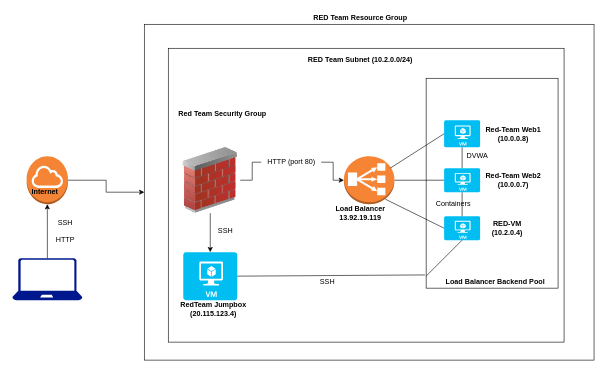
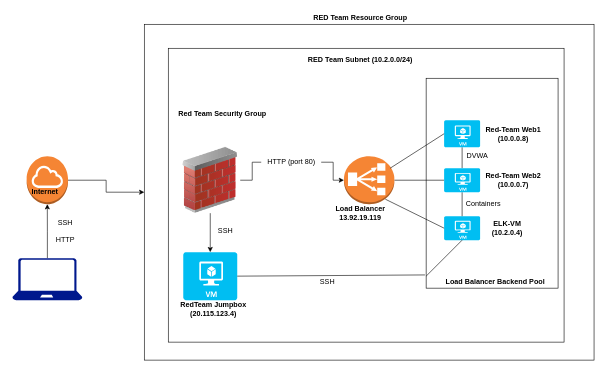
  <mxCell id="0" />
  <mxCell id="1" parent="0" />
  <mxCell id="2" value="" style="whiteSpace=wrap;html=1;fillColor=none;" vertex="1" parent="1"><mxGeometry x="710" y="130" width="220" height="350" as="geometry" /></mxCell>
  <mxCell id="3" value="" style="edgeStyle=orthogonalEdgeStyle;rounded=0;orthogonalLoop=1;jettySize=auto;html=1;" edge="1" parent="1" source="4" target="7"><mxGeometry relative="1" as="geometry" /></mxCell>
  <mxCell id="4" value="" style="outlineConnect=0;dashed=0;verticalLabelPosition=bottom;verticalAlign=top;align=center;html=1;shape=mxgraph.aws3.internet_gateway;fillColor=#F58534;gradientColor=none;" vertex="1" parent="1"><mxGeometry x="43.84" y="260" width="69" height="80" as="geometry" /></mxCell>
  <mxCell id="5" value="" style="edgeStyle=orthogonalEdgeStyle;rounded=0;orthogonalLoop=1;jettySize=auto;html=1;" edge="1" parent="1" source="6" target="4"><mxGeometry relative="1" as="geometry" /></mxCell>
  <mxCell id="6" value="" style="sketch=0;aspect=fixed;pointerEvents=1;shadow=0;dashed=0;html=1;strokeColor=none;labelPosition=center;verticalLabelPosition=bottom;verticalAlign=top;align=center;fillColor=#00188D;shape=mxgraph.azure.laptop" vertex="1" parent="1"><mxGeometry x="20" y="430" width="116.67" height="70" as="geometry" /></mxCell>
  <mxCell id="7" value="" style="rounded=0;whiteSpace=wrap;html=1;fillColor=none;" vertex="1" parent="1"><mxGeometry x="240" y="40" width="750" height="560" as="geometry" /></mxCell>
  <mxCell id="8" value="RED Team Resource Group" style="text;html=1;resizable=0;autosize=1;align=center;verticalAlign=middle;points=[];fillColor=none;strokeColor=none;rounded=0;fontStyle=1" vertex="1" parent="1"><mxGeometry x="515" y="20" width="170" height="20" as="geometry" /></mxCell>
  <mxCell id="9" value="" style="whiteSpace=wrap;html=1;fillColor=none;" vertex="1" parent="1"><mxGeometry x="280" y="80" width="660" height="490" as="geometry" /></mxCell>
  <mxCell id="10" value="Internet" style="text;html=1;resizable=0;autosize=1;align=center;verticalAlign=middle;points=[];fillColor=none;strokeColor=none;rounded=0;fontStyle=1" vertex="1" parent="1"><mxGeometry x="43.84" y="310" width="60" height="20" as="geometry" /></mxCell>
  <mxCell id="11" value="SSH&lt;br&gt;&lt;br&gt;HTTP" style="text;html=1;resizable=0;autosize=1;align=center;verticalAlign=middle;points=[];fillColor=none;strokeColor=none;rounded=0;" vertex="1" parent="1"><mxGeometry x="83.34" y="360" width="50" height="50" as="geometry" /></mxCell>
  <mxCell id="12" value="RED Team Subnet (10.2.0.0/24)" style="text;html=1;resizable=0;autosize=1;align=center;verticalAlign=middle;points=[];fillColor=none;strokeColor=none;rounded=0;fontStyle=1" vertex="1" parent="1"><mxGeometry x="505" y="90" width="190" height="20" as="geometry" /></mxCell>
  <mxCell id="13" value="" style="edgeStyle=orthogonalEdgeStyle;rounded=0;orthogonalLoop=1;jettySize=auto;html=1;startArrow=none;" edge="1" parent="1" source="20" target="18"><mxGeometry relative="1" as="geometry" /></mxCell>
  <mxCell id="14" value="" style="edgeStyle=orthogonalEdgeStyle;rounded=0;orthogonalLoop=1;jettySize=auto;html=1;" edge="1" parent="1" source="15" target="22"><mxGeometry relative="1" as="geometry" /></mxCell>
  <mxCell id="15" value="" style="image;html=1;image=img/lib/clip_art/networking/Firewall_02_128x128.png;fillColor=none;" vertex="1" parent="1"><mxGeometry x="300" y="245" width="100" height="110" as="geometry" /></mxCell>
  <mxCell id="16" value="Red Team Security Group" style="text;html=1;resizable=0;autosize=1;align=center;verticalAlign=middle;points=[];fillColor=none;strokeColor=none;rounded=0;fontStyle=1" vertex="1" parent="1"><mxGeometry x="290" y="180" width="160" height="20" as="geometry" /></mxCell>
  <mxCell id="17" value="" style="edgeStyle=orthogonalEdgeStyle;rounded=0;orthogonalLoop=1;jettySize=auto;html=1;endArrow=none;endFill=0;" edge="1" parent="1" source="18" target="28"><mxGeometry relative="1" as="geometry" /></mxCell>
  <mxCell id="18" value="" style="outlineConnect=0;dashed=0;verticalLabelPosition=bottom;verticalAlign=top;align=center;html=1;shape=mxgraph.aws3.classic_load_balancer;fillColor=#F58534;gradientColor=none;" vertex="1" parent="1"><mxGeometry x="573" y="260" width="84" height="80" as="geometry" /></mxCell>
  <mxCell id="19" value="Load Balancer&lt;br&gt;13.92.19.119" style="text;html=1;resizable=0;autosize=1;align=center;verticalAlign=middle;points=[];fillColor=none;strokeColor=none;rounded=0;fontStyle=1" vertex="1" parent="1"><mxGeometry x="550" y="340" width="100" height="30" as="geometry" /></mxCell>
  <mxCell id="20" value="HTTP (port 80)" style="text;html=1;resizable=0;autosize=1;align=center;verticalAlign=middle;points=[];fillColor=none;strokeColor=none;rounded=0;" vertex="1" parent="1"><mxGeometry x="435" y="260" width="100" height="20" as="geometry" /></mxCell>
  <mxCell id="21" value="" style="edgeStyle=orthogonalEdgeStyle;rounded=0;orthogonalLoop=1;jettySize=auto;html=1;endArrow=none;" edge="1" parent="1" source="15" target="20"><mxGeometry relative="1" as="geometry"><mxPoint x="400" y="300" as="sourcePoint" /><mxPoint x="500" y="300" as="targetPoint" /></mxGeometry></mxCell>
  <mxCell id="22" value="" style="verticalLabelPosition=bottom;html=1;verticalAlign=top;align=center;strokeColor=none;fillColor=#00BEF2;shape=mxgraph.azure.virtual_machine;" vertex="1" parent="1"><mxGeometry x="305" y="420" width="90" height="80" as="geometry" /></mxCell>
  <mxCell id="23" value="SSH" style="text;html=1;resizable=0;autosize=1;align=center;verticalAlign=middle;points=[];fillColor=none;strokeColor=none;rounded=0;" vertex="1" parent="1"><mxGeometry x="355" y="375" width="40" height="20" as="geometry" /></mxCell>
  <mxCell id="24" value="" style="verticalLabelPosition=bottom;html=1;verticalAlign=top;align=center;strokeColor=none;fillColor=#00BEF2;shape=mxgraph.azure.virtual_machine;" vertex="1" parent="1"><mxGeometry x="740" y="360" width="60" height="40" as="geometry" /></mxCell>
  <mxCell id="25" value="RedTeam Jumpbox&lt;br&gt;(20.115.123.4)" style="text;html=1;resizable=0;autosize=1;align=center;verticalAlign=middle;points=[];fillColor=none;strokeColor=none;rounded=0;fontStyle=1" vertex="1" parent="1"><mxGeometry x="290" y="500" width="130" height="30" as="geometry" /></mxCell>
  <mxCell id="26" value="" style="edgeStyle=none;rounded=0;orthogonalLoop=1;jettySize=auto;html=1;endArrow=none;endFill=0;" edge="1" parent="1" source="28" target="24"><mxGeometry relative="1" as="geometry" /></mxCell>
  <mxCell id="27" value="" style="edgeStyle=none;rounded=0;orthogonalLoop=1;jettySize=auto;html=1;endArrow=none;endFill=0;entryX=0.5;entryY=1;entryDx=0;entryDy=0;entryPerimeter=0;" edge="1" parent="1" source="28" target="29"><mxGeometry relative="1" as="geometry"><Array as="points"><mxPoint x="770" y="280" /></Array></mxGeometry></mxCell>
  <mxCell id="28" value="" style="verticalLabelPosition=bottom;html=1;verticalAlign=top;align=center;strokeColor=none;fillColor=#00BEF2;shape=mxgraph.azure.virtual_machine;" vertex="1" parent="1"><mxGeometry x="740" y="280" width="60" height="40" as="geometry" /></mxCell>
  <mxCell id="29" value="" style="verticalLabelPosition=bottom;html=1;verticalAlign=top;align=center;strokeColor=none;fillColor=#00BEF2;shape=mxgraph.azure.virtual_machine;" vertex="1" parent="1"><mxGeometry x="740" y="200" width="60" height="45" as="geometry" /></mxCell>
  <mxCell id="30" value="" style="endArrow=none;html=1;rounded=0;entryX=0;entryY=0.5;entryDx=0;entryDy=0;entryPerimeter=0;" edge="1" parent="1" target="29"><mxGeometry width="50" height="50" relative="1" as="geometry"><mxPoint x="650" y="280" as="sourcePoint" /><mxPoint x="730" y="230" as="targetPoint" /></mxGeometry></mxCell>
  <mxCell id="31" value="" style="endArrow=none;html=1;rounded=0;entryX=0;entryY=0.5;entryDx=0;entryDy=0;entryPerimeter=0;" edge="1" parent="1" target="24"><mxGeometry width="50" height="50" relative="1" as="geometry"><mxPoint x="642" y="331.667" as="sourcePoint" /><mxPoint x="735" y="280" as="targetPoint" /></mxGeometry></mxCell>
  <mxCell id="32" value="Red-Team Web1&lt;br&gt;(10.0.0.8)" style="text;html=1;resizable=0;autosize=1;align=center;verticalAlign=middle;points=[];fillColor=none;strokeColor=none;rounded=0;fontStyle=1" vertex="1" parent="1"><mxGeometry x="800" y="207.5" width="110" height="30" as="geometry" /></mxCell>
  <mxCell id="33" value="Red-Team Web2&lt;br&gt;(10.0.0.7)" style="text;html=1;resizable=0;autosize=1;align=center;verticalAlign=middle;points=[];fillColor=none;strokeColor=none;rounded=0;fontStyle=1" vertex="1" parent="1"><mxGeometry x="800" y="285" width="110" height="30" as="geometry" /></mxCell>
- <mxCell id="34" value="RED-VM&lt;br&gt;(10.2.0.4)" style="text;html=1;resizable=0;autosize=1;align=center;verticalAlign=middle;points=[];fillColor=none;strokeColor=none;rounded=0;fontStyle=1" vertex="1" parent="1"><mxGeometry x="810" y="365" width="70" height="30" as="geometry" /></mxCell>
+ <mxCell id="34" value="ELK-VM&lt;br&gt;(10.2.0.4)" style="text;html=1;resizable=0;autosize=1;align=center;verticalAlign=middle;points=[];fillColor=none;strokeColor=none;rounded=0;fontStyle=1" vertex="1" parent="1"><mxGeometry x="810" y="365" width="70" height="30" as="geometry" /></mxCell>
  <mxCell id="35" value="Load Balancer Backend Pool" style="text;html=1;resizable=0;autosize=1;align=center;verticalAlign=middle;points=[];fillColor=none;strokeColor=none;rounded=0;fontStyle=1" vertex="1" parent="1"><mxGeometry x="735" y="460" width="180" height="20" as="geometry" /></mxCell>
  <mxCell id="36" value="" style="endArrow=none;html=1;rounded=0;entryX=-0.009;entryY=0.937;entryDx=0;entryDy=0;entryPerimeter=0;" edge="1" parent="1" target="2"><mxGeometry width="50" height="50" relative="1" as="geometry"><mxPoint x="395" y="460" as="sourcePoint" /><mxPoint x="445" y="410" as="targetPoint" /></mxGeometry></mxCell>
  <mxCell id="37" value="SSH" style="text;html=1;resizable=0;autosize=1;align=center;verticalAlign=middle;points=[];fillColor=none;strokeColor=none;rounded=0;" vertex="1" parent="1"><mxGeometry x="525" y="460" width="40" height="20" as="geometry" /></mxCell>
  <mxCell id="38" value="" style="endArrow=none;html=1;rounded=0;entryX=0.5;entryY=1;entryDx=0;entryDy=0;entryPerimeter=0;" edge="1" parent="1" target="24"><mxGeometry width="50" height="50" relative="1" as="geometry"><mxPoint x="710" y="460" as="sourcePoint" /><mxPoint x="760" y="410" as="targetPoint" /></mxGeometry></mxCell>
  <mxCell id="39" value="DVWA" style="text;html=1;resizable=0;autosize=1;align=center;verticalAlign=middle;points=[];fillColor=none;strokeColor=none;rounded=0;" vertex="1" parent="1"><mxGeometry x="770" y="250" width="50" height="20" as="geometry" /></mxCell>
- <mxCell id="40" value="Containers" style="text;html=1;resizable=0;autosize=1;align=center;verticalAlign=middle;points=[];fillColor=none;strokeColor=none;rounded=0;" vertex="1" parent="1"><mxGeometry x="720" y="330" width="70" height="20" as="geometry" /></mxCell>
+ <mxCell id="40" value="Containers" style="text;html=1;resizable=0;autosize=1;align=center;verticalAlign=middle;points=[];fillColor=none;strokeColor=none;rounded=0;" vertex="1" parent="1"><mxGeometry x="770" y="330" width="70" height="20" as="geometry" /></mxCell>
